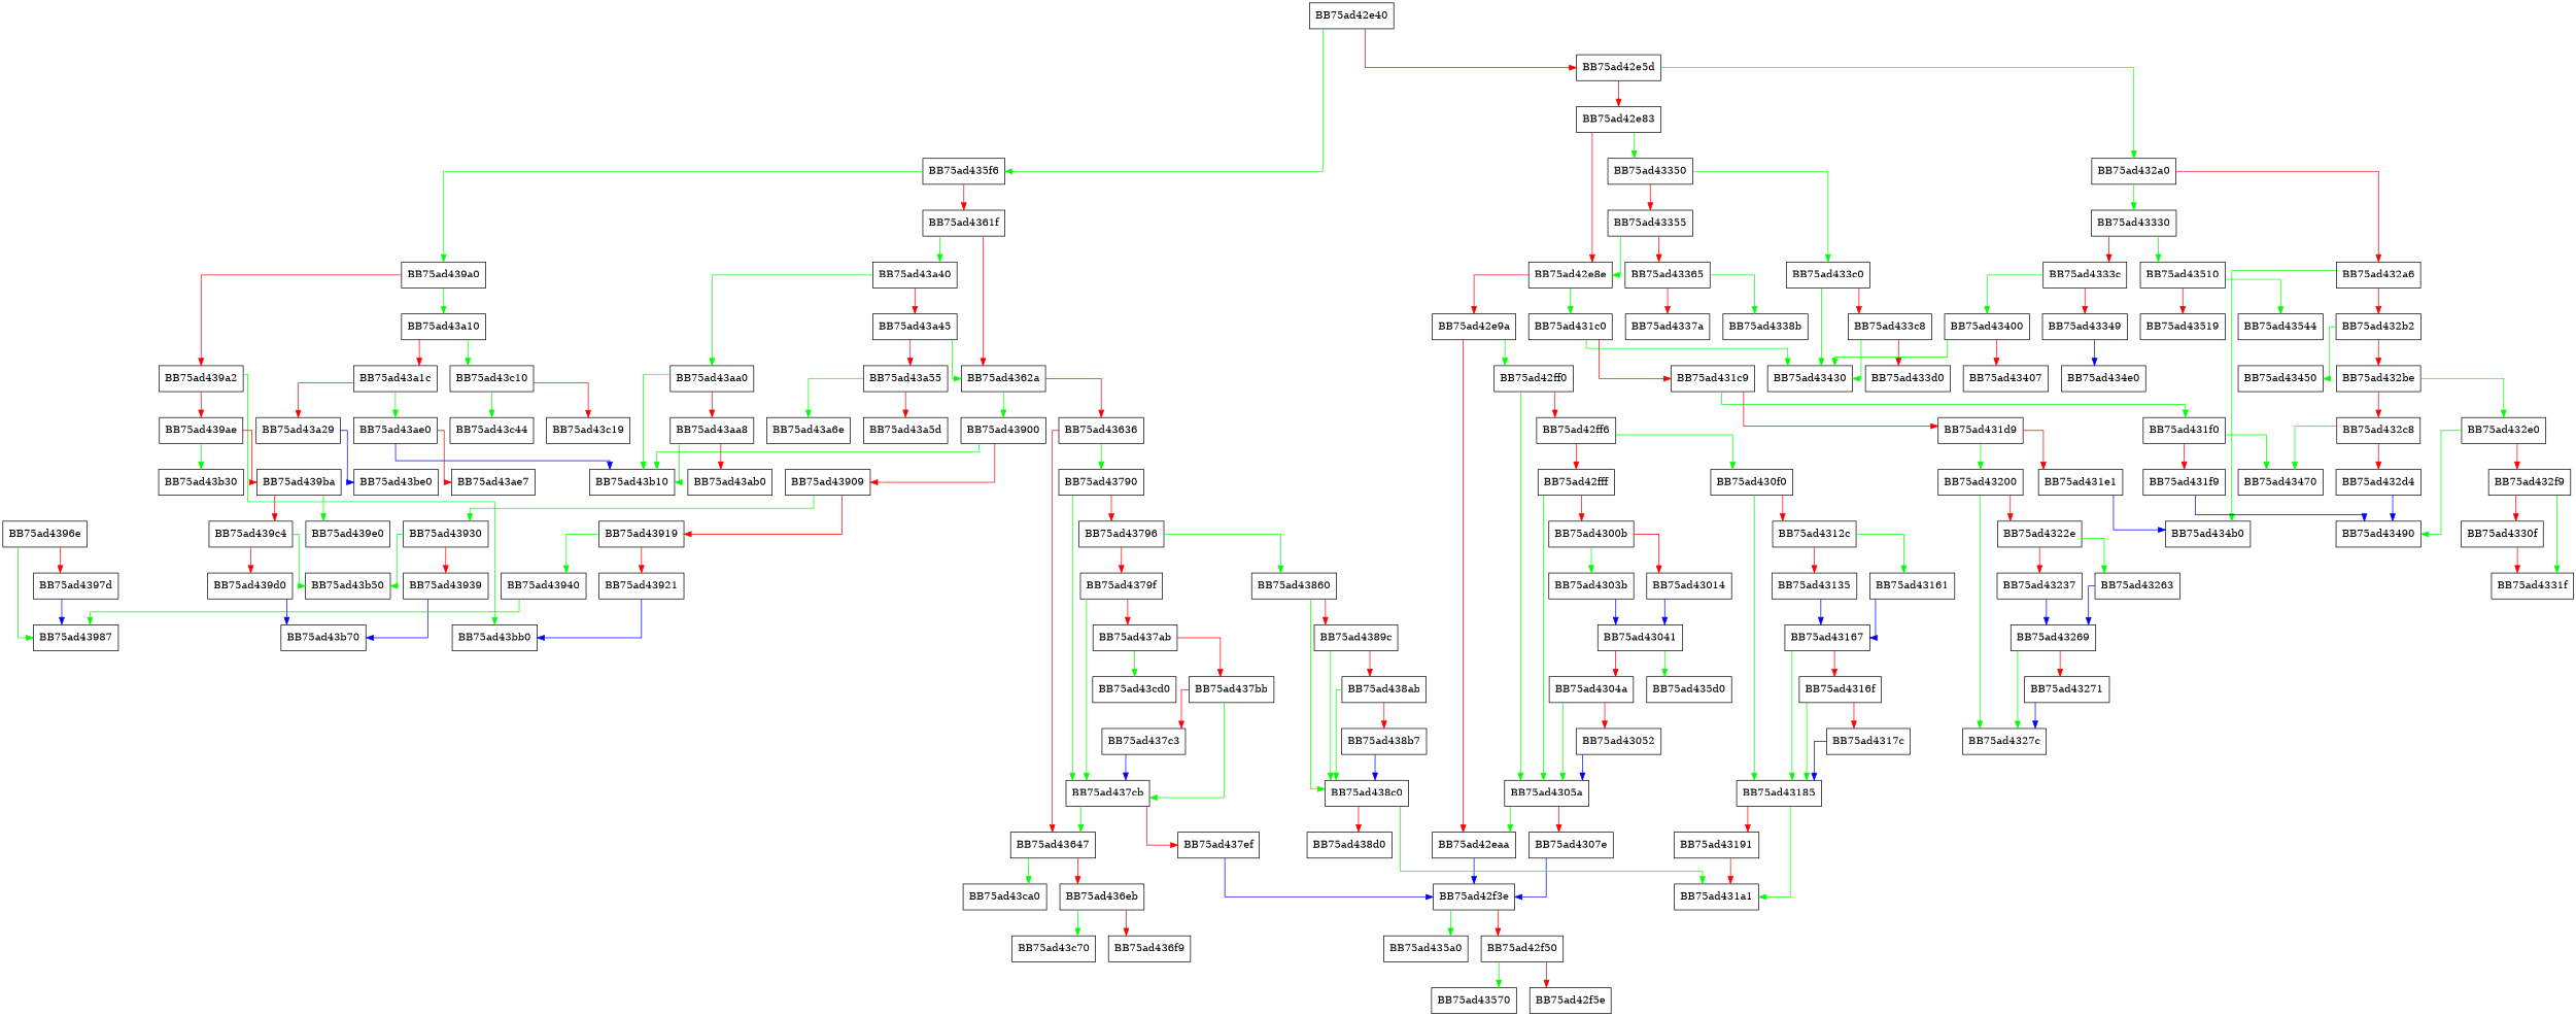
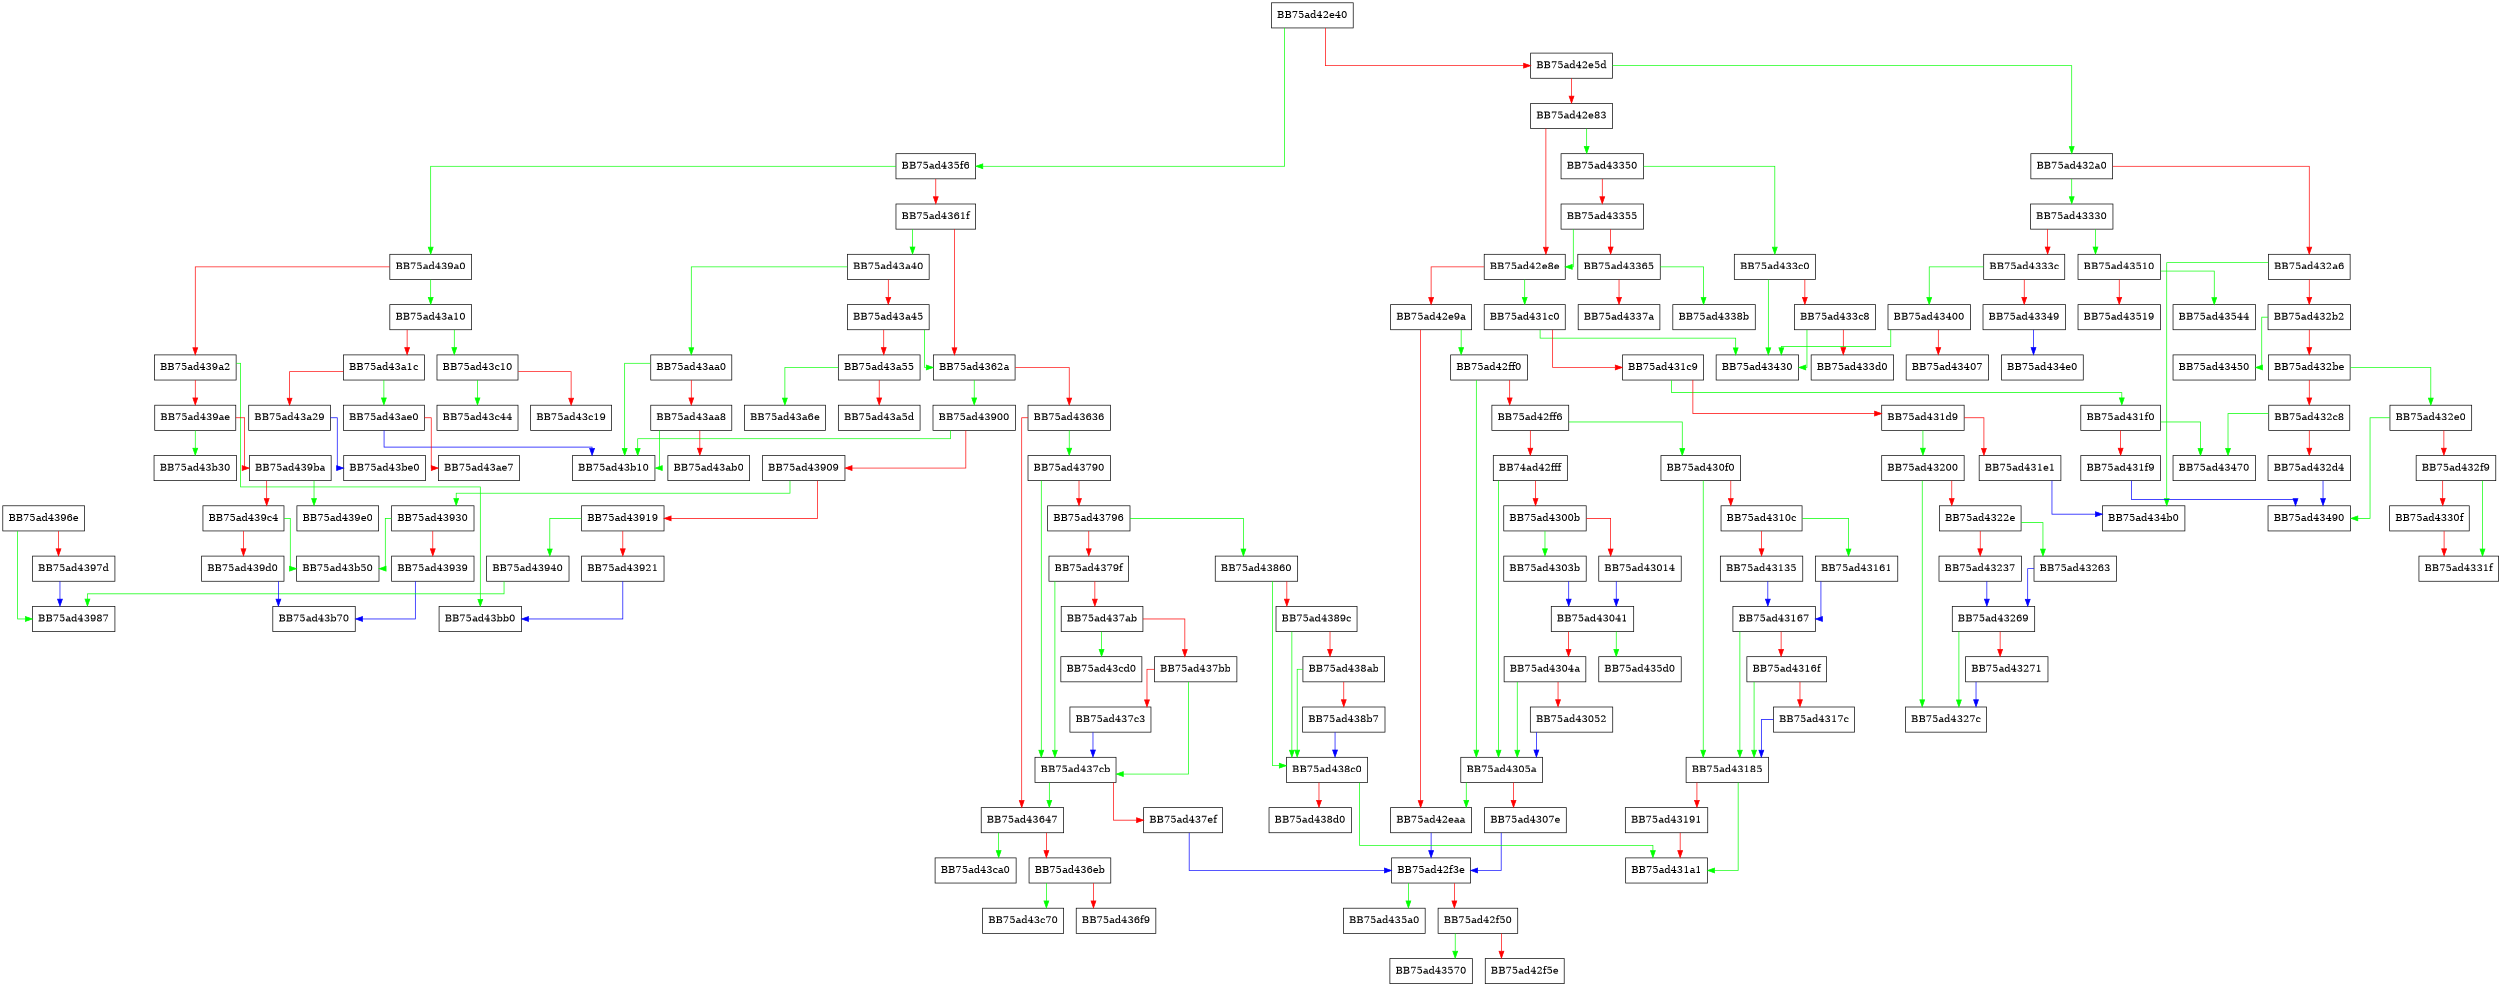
  digraph {
    splines=ortho
    node [shape=box]
    edge [color=red]
    BB75ad42e40
    BB75ad435f6
    BB75ad42e5d
    BB75ad439a0
    BB75ad4361f
    BB75ad432a0
    BB75ad42e83
    BB75ad43a10
    BB75ad439a2
    BB75ad43a40
    BB75ad4362a
    BB75ad43330
    BB75ad432a6
    BB75ad43350
    BB75ad42e8e
    BB75ad43510
    BB75ad4333c
    BB75ad434b0
    BB75ad432b2
    BB75ad433c0
    BB75ad43355
    BB75ad431c0
    BB75ad42e9a
    BB75ad43430
    BB75ad433c8
    BB75ad43365
    BB75ad431c9
    BB75ad42ff0
    BB75ad42eaa
    BB75ad431f0
    BB75ad431d9
    BB75ad4305a
    BB75ad42ff6
    BB75ad42f3e
    BB75ad4307e
    BB75ad430f0
-   BB75ad42fff
+   BB75ad42fff [label=BB74ad42fff]
    BB75ad435a0
    BB75ad42f50
    BB75ad43570
    BB75ad42f5e
    BB75ad43185
-   BB75ad4312c
+   BB75ad4312c [label=BB75ad4310c]
    BB75ad4300b
    BB75ad431a1
    BB75ad43191
    BB75ad43161
    BB75ad43135
    BB75ad4303b
    BB75ad43014
    BB75ad43041
    BB75ad435d0
    BB75ad4304a
    BB75ad43052
    BB75ad43167
    BB75ad4316f
    BB75ad4317c
    BB75ad43470
    BB75ad431f9
    BB75ad43200
    BB75ad431e1
    BB75ad43490
    BB75ad4327c
    BB75ad4322e
    BB75ad43263
    BB75ad43237
    BB75ad43269
    BB75ad43271
    BB75ad43544
    BB75ad43519
    BB75ad43400
    BB75ad43349
    BB75ad43450
    BB75ad432be
    BB75ad432e0
    BB75ad432c8
    BB75ad432f9
    BB75ad432d4
    BB75ad4331f
    BB75ad4330f
    BB75ad43407
    BB75ad434e0
    BB75ad433d0
    BB75ad4338b
    BB75ad4337a
    BB75ad43c10
    BB75ad43a1c
    BB75ad43bb0
    BB75ad439ae
    BB75ad43aa0
    BB75ad43a45
    BB75ad43900
    BB75ad43636
    BB75ad43b10
    BB75ad43aa8
    BB75ad43a55
    BB75ad43909
    BB75ad43790
    BB75ad43647
    BB75ad43930
    BB75ad43919
    BB75ad437cb
    BB75ad43796
    BB75ad43ca0
    BB75ad436eb
    BB75ad437ef
    BB75ad43860
    BB75ad4379f
    BB75ad43c70
    BB75ad436f9
    BB75ad438c0
    BB75ad4389c
    BB75ad437ab
    BB75ad438d0
    BB75ad438ab
    BB75ad43cd0
    BB75ad437bb
    BB75ad437c3
    BB75ad438b7
    BB75ad43b50
    BB75ad43939
    BB75ad43940
    BB75ad43921
    BB75ad43b70
    BB75ad43987
    BB75ad4396e
    BB75ad4397d
    BB75ad43c44
    BB75ad43c19
    BB75ad43ae0
    BB75ad43a29
    BB75ad43b30
    BB75ad439ba
    BB75ad439e0
    BB75ad439c4
    BB75ad439d0
    BB75ad43ae7
    BB75ad43be0
    BB75ad43ab0
    BB75ad43a6e
    BB75ad43a5d
    BB75ad42e40 -> BB75ad435f6 [color=green]
    BB75ad42e40 -> BB75ad42e5d
    BB75ad435f6 -> BB75ad439a0 [color=green]
    BB75ad435f6 -> BB75ad4361f
    BB75ad42e5d -> BB75ad432a0 [color=green]
    BB75ad42e5d -> BB75ad42e83
    BB75ad439a0 -> BB75ad43a10 [color=green]
    BB75ad439a0 -> BB75ad439a2
    BB75ad4361f -> BB75ad43a40 [color=green]
    BB75ad4361f -> BB75ad4362a
    BB75ad432a0 -> BB75ad43330 [color=green]
    BB75ad432a0 -> BB75ad432a6
    BB75ad42e83 -> BB75ad43350 [color=green]
    BB75ad42e83 -> BB75ad42e8e
    BB75ad43a10 -> BB75ad43c10 [color=green]
    BB75ad43a10 -> BB75ad43a1c
    BB75ad439a2 -> BB75ad43bb0 [color=green]
    BB75ad439a2 -> BB75ad439ae
    BB75ad43a40 -> BB75ad43aa0 [color=green]
    BB75ad43a40 -> BB75ad43a45
    BB75ad4362a -> BB75ad43900 [color=green]
    BB75ad4362a -> BB75ad43636
    BB75ad43330 -> BB75ad43510 [color=green]
    BB75ad43330 -> BB75ad4333c
    BB75ad432a6 -> BB75ad434b0 [color=green]
    BB75ad432a6 -> BB75ad432b2
    BB75ad43350 -> BB75ad433c0 [color=green]
    BB75ad43350 -> BB75ad43355
    BB75ad42e8e -> BB75ad431c0 [color=green]
    BB75ad42e8e -> BB75ad42e9a
    BB75ad43510 -> BB75ad43544 [color=green]
    BB75ad43510 -> BB75ad43519
    BB75ad4333c -> BB75ad43400 [color=green]
    BB75ad4333c -> BB75ad43349
    BB75ad432b2 -> BB75ad43450 [color=green]
    BB75ad432b2 -> BB75ad432be
    BB75ad433c0 -> BB75ad43430 [color=green]
    BB75ad433c0 -> BB75ad433c8
    BB75ad43355 -> BB75ad42e8e [color=green]
    BB75ad43355 -> BB75ad43365
    BB75ad431c0 -> BB75ad43430 [color=green]
    BB75ad431c0 -> BB75ad431c9
    BB75ad42e9a -> BB75ad42ff0 [color=green]
    BB75ad42e9a -> BB75ad42eaa
    BB75ad433c8 -> BB75ad43430 [color=green]
    BB75ad433c8 -> BB75ad433d0
    BB75ad43365 -> BB75ad4338b [color=green]
    BB75ad43365 -> BB75ad4337a
    BB75ad431c9 -> BB75ad431f0 [color=green]
    BB75ad431c9 -> BB75ad431d9
    BB75ad42ff0 -> BB75ad4305a [color=green]
    BB75ad42ff0 -> BB75ad42ff6
    BB75ad42eaa -> BB75ad42f3e [color=blue]
    BB75ad431f0 -> BB75ad43470 [color=green]
    BB75ad431f0 -> BB75ad431f9
    BB75ad431d9 -> BB75ad43200 [color=green]
    BB75ad431d9 -> BB75ad431e1
    BB75ad4305a -> BB75ad42eaa [color=green]
    BB75ad4305a -> BB75ad4307e
    BB75ad42ff6 -> BB75ad430f0 [color=green]
    BB75ad42ff6 -> BB75ad42fff
    BB75ad42f3e -> BB75ad435a0 [color=green]
    BB75ad42f3e -> BB75ad42f50
    BB75ad4307e -> BB75ad42f3e [color=blue]
    BB75ad430f0 -> BB75ad43185 [color=green]
    BB75ad430f0 -> BB75ad4312c
    BB75ad42fff -> BB75ad4305a [color=green]
    BB75ad42fff -> BB75ad4300b
    BB75ad42f50 -> BB75ad43570 [color=green]
    BB75ad42f50 -> BB75ad42f5e
    BB75ad43185 -> BB75ad431a1 [color=green]
    BB75ad43185 -> BB75ad43191
    BB75ad4312c -> BB75ad43161 [color=green]
    BB75ad4312c -> BB75ad43135
    BB75ad4300b -> BB75ad4303b [color=green]
    BB75ad4300b -> BB75ad43014
    BB75ad43191 -> BB75ad431a1
    BB75ad43161 -> BB75ad43167 [color=blue]
    BB75ad43135 -> BB75ad43167 [color=blue]
    BB75ad4303b -> BB75ad43041 [color=blue]
    BB75ad43014 -> BB75ad43041 [color=blue]
    BB75ad43041 -> BB75ad435d0 [color=green]
    BB75ad43041 -> BB75ad4304a
    BB75ad4304a -> BB75ad4305a [color=green]
    BB75ad4304a -> BB75ad43052
    BB75ad43052 -> BB75ad4305a [color=blue]
    BB75ad43167 -> BB75ad43185 [color=green]
    BB75ad43167 -> BB75ad4316f
    BB75ad4316f -> BB75ad43185 [color=green]
    BB75ad4316f -> BB75ad4317c
    BB75ad4317c -> BB75ad43185 [color=blue]
    BB75ad431f9 -> BB75ad43490 [color=blue]
    BB75ad43200 -> BB75ad4327c [color=green]
    BB75ad43200 -> BB75ad4322e
    BB75ad431e1 -> BB75ad434b0 [color=blue]
    BB75ad4322e -> BB75ad43263 [color=green]
    BB75ad4322e -> BB75ad43237
    BB75ad43263 -> BB75ad43269 [color=blue]
    BB75ad43237 -> BB75ad43269 [color=blue]
    BB75ad43269 -> BB75ad4327c [color=green]
    BB75ad43269 -> BB75ad43271
    BB75ad43271 -> BB75ad4327c [color=blue]
    BB75ad43400 -> BB75ad43430 [color=green]
    BB75ad43400 -> BB75ad43407
    BB75ad43349 -> BB75ad434e0 [color=blue]
    BB75ad432be -> BB75ad432e0 [color=green]
    BB75ad432be -> BB75ad432c8
    BB75ad432e0 -> BB75ad43490 [color=green]
    BB75ad432e0 -> BB75ad432f9
    BB75ad432c8 -> BB75ad43470 [color=green]
    BB75ad432c8 -> BB75ad432d4
    BB75ad432f9 -> BB75ad4331f [color=green]
    BB75ad432f9 -> BB75ad4330f
    BB75ad432d4 -> BB75ad43490 [color=blue]
    BB75ad4330f -> BB75ad4331f
    BB75ad43c10 -> BB75ad43c44 [color=green]
    BB75ad43c10 -> BB75ad43c19
    BB75ad43a1c -> BB75ad43ae0 [color=green]
    BB75ad43a1c -> BB75ad43a29
    BB75ad439ae -> BB75ad43b30 [color=green]
    BB75ad439ae -> BB75ad439ba
    BB75ad43aa0 -> BB75ad43b10 [color=green]
    BB75ad43aa0 -> BB75ad43aa8
    BB75ad43a45 -> BB75ad4362a [color=green]
    BB75ad43a45 -> BB75ad43a55
    BB75ad43900 -> BB75ad43b10 [color=green]
    BB75ad43900 -> BB75ad43909
    BB75ad43636 -> BB75ad43790 [color=green]
    BB75ad43636 -> BB75ad43647
    BB75ad43aa8 -> BB75ad43b10 [color=green]
    BB75ad43aa8 -> BB75ad43ab0
    BB75ad43a55 -> BB75ad43a6e [color=green]
    BB75ad43a55 -> BB75ad43a5d
    BB75ad43909 -> BB75ad43930 [color=green]
    BB75ad43909 -> BB75ad43919
    BB75ad43790 -> BB75ad437cb [color=green]
    BB75ad43790 -> BB75ad43796
    BB75ad43647 -> BB75ad43ca0 [color=green]
    BB75ad43647 -> BB75ad436eb
    BB75ad43930 -> BB75ad43b50 [color=green]
    BB75ad43930 -> BB75ad43939
    BB75ad43919 -> BB75ad43940 [color=green]
    BB75ad43919 -> BB75ad43921
    BB75ad437cb -> BB75ad43647 [color=green]
    BB75ad437cb -> BB75ad437ef
    BB75ad43796 -> BB75ad43860 [color=green]
    BB75ad43796 -> BB75ad4379f
    BB75ad436eb -> BB75ad43c70 [color=green]
    BB75ad436eb -> BB75ad436f9
    BB75ad437ef -> BB75ad42f3e [color=blue]
    BB75ad43860 -> BB75ad438c0 [color=green]
    BB75ad43860 -> BB75ad4389c
    BB75ad4379f -> BB75ad437cb [color=green]
    BB75ad4379f -> BB75ad437ab
    BB75ad438c0 -> BB75ad431a1 [color=green]
    BB75ad438c0 -> BB75ad438d0
    BB75ad4389c -> BB75ad438c0 [color=green]
    BB75ad4389c -> BB75ad438ab
    BB75ad437ab -> BB75ad43cd0 [color=green]
    BB75ad437ab -> BB75ad437bb
    BB75ad438ab -> BB75ad438c0 [color=green]
    BB75ad438ab -> BB75ad438b7
    BB75ad437bb -> BB75ad437cb [color=green]
    BB75ad437bb -> BB75ad437c3
    BB75ad437c3 -> BB75ad437cb [color=blue]
    BB75ad438b7 -> BB75ad438c0 [color=blue]
    BB75ad43939 -> BB75ad43b70 [color=blue]
    BB75ad43940 -> BB75ad43987 [color=green]
    BB75ad43921 -> BB75ad43bb0 [color=blue]
    BB75ad4396e -> BB75ad43987 [color=green]
    BB75ad4396e -> BB75ad4397d
    BB75ad4397d -> BB75ad43987 [color=blue]
    BB75ad43ae0 -> BB75ad43b10 [color=blue]
    BB75ad43ae0 -> BB75ad43ae7
    BB75ad43a29 -> BB75ad43be0 [color=blue]
    BB75ad439ba -> BB75ad439e0 [color=green]
    BB75ad439ba -> BB75ad439c4
    BB75ad439c4 -> BB75ad43b50 [color=green]
    BB75ad439c4 -> BB75ad439d0
    BB75ad439d0 -> BB75ad43b70 [color=blue]
  }
